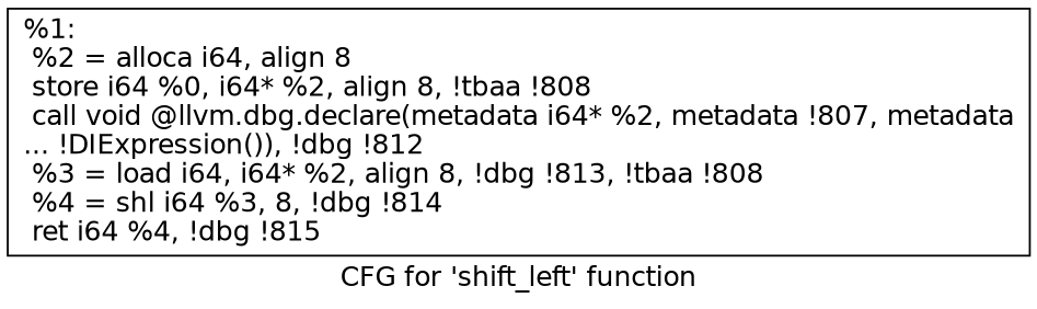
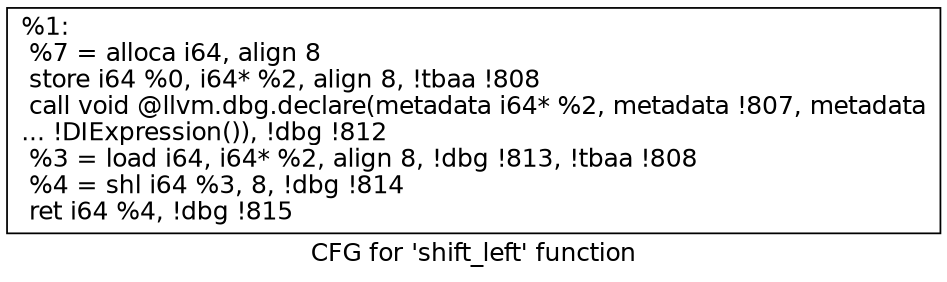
  digraph {
    label="CFG for 'shift_left' function"
    fontname="DejaVu Sans"
-   n1 [label="{%1:\l  %2 = alloca i64, align 8\l  store i64 %0, i64* %2, align 8, !tbaa !808\l  call void @llvm.dbg.declare(metadata i64* %2, metadata !807, metadata\l... !DIExpression()), !dbg !812\l  %3 = load i64, i64* %2, align 8, !dbg !813, !tbaa !808\l  %4 = shl i64 %3, 8, !dbg !814\l  ret i64 %4, !dbg !815\l}" shape=record fontname="DejaVu Sans"]
+   n1 [label="{%1:\l  %7 = alloca i64, align 8\l  store i64 %0, i64* %2, align 8, !tbaa !808\l  call void @llvm.dbg.declare(metadata i64* %2, metadata !807, metadata\l... !DIExpression()), !dbg !812\l  %3 = load i64, i64* %2, align 8, !dbg !813, !tbaa !808\l  %4 = shl i64 %3, 8, !dbg !814\l  ret i64 %4, !dbg !815\l}" shape=record fontname="DejaVu Sans"]
  }
